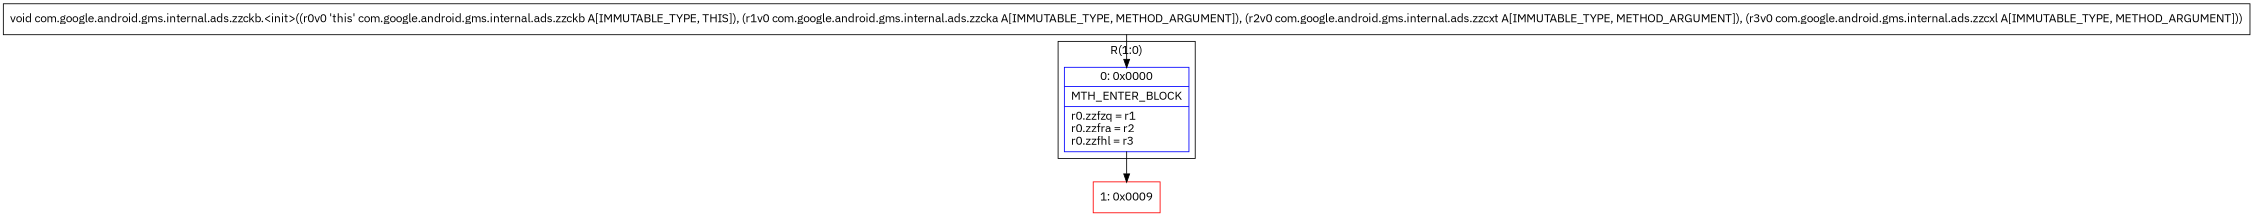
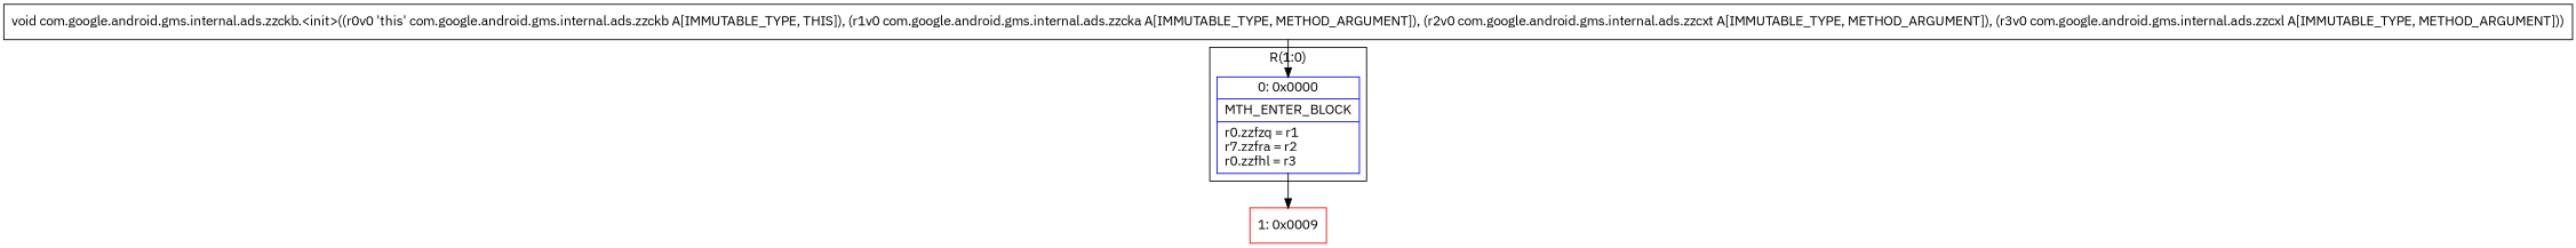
  digraph {
    fontname="IBM Plex Sans"
    node [shape=record fontname="IBM Plex Sans"]
    edge [fontname="IBM Plex Sans"]
-   n1 [color=blue label="{0\:\ 0x0000|MTH_ENTER_BLOCK\l|r0.zzfzq = r1\lr0.zzfra = r2\lr0.zzfhl = r3\l}"]
+   n1 [color=blue label="{0\:\ 0x0000|MTH_ENTER_BLOCK\l|r0.zzfzq = r1\lr7.zzfra = r2\lr0.zzfhl = r3\l}"]
    n2 [color=red label="{1\:\ 0x0009}"]
    n3 [label="{void com.google.android.gms.internal.ads.zzckb.\<init\>((r0v0 'this' com.google.android.gms.internal.ads.zzckb A[IMMUTABLE_TYPE, THIS]), (r1v0 com.google.android.gms.internal.ads.zzcka A[IMMUTABLE_TYPE, METHOD_ARGUMENT]), (r2v0 com.google.android.gms.internal.ads.zzcxt A[IMMUTABLE_TYPE, METHOD_ARGUMENT]), (r3v0 com.google.android.gms.internal.ads.zzcxl A[IMMUTABLE_TYPE, METHOD_ARGUMENT])) }"]
    subgraph cluster_1 {
      label="R(1:0)"
      n1
    }
    n1 -> n2
    n3 -> n1
  }
